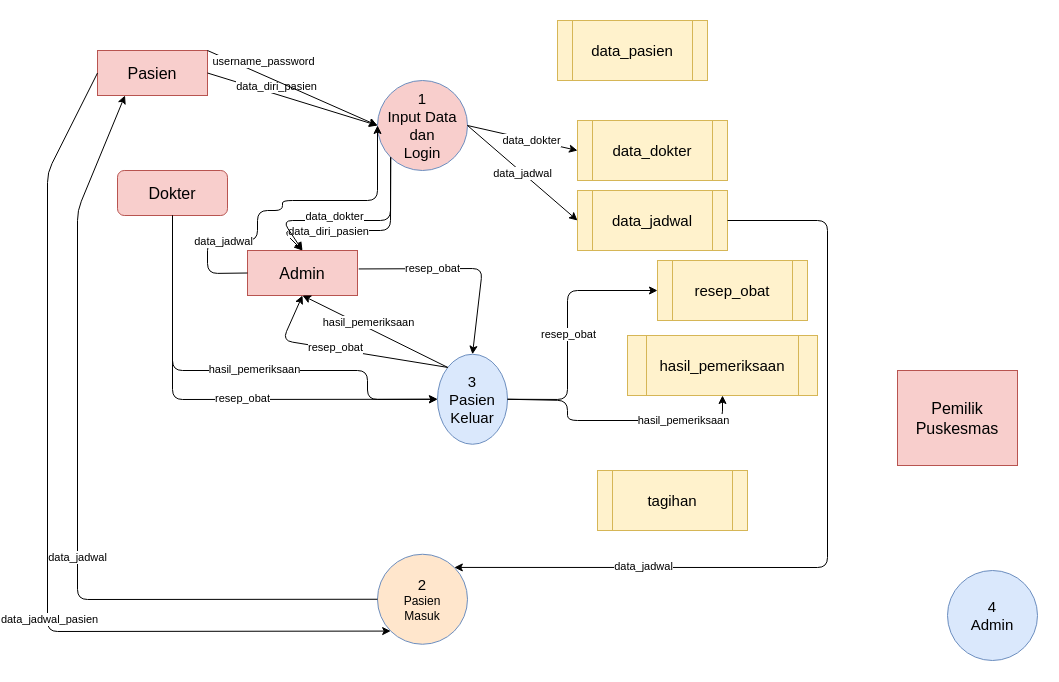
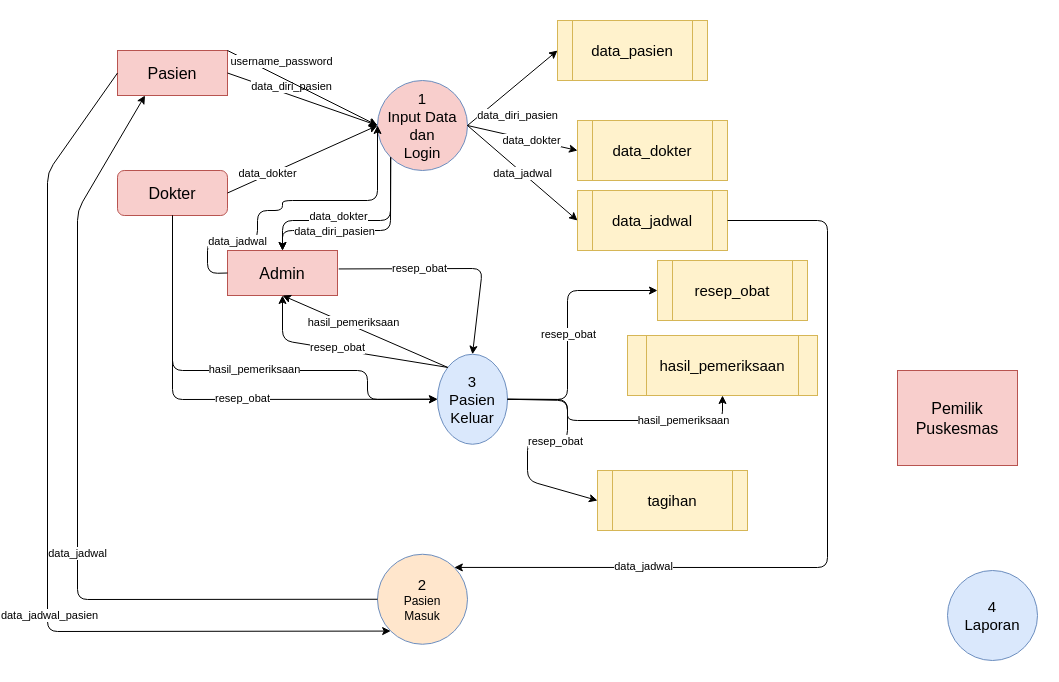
  <mxCell id="0" />
  <mxCell id="1" parent="0" />
  <mxCell id="2" value="&lt;font style=&quot;font-size: 15px&quot;&gt;1&lt;br&gt;Input Data&lt;br&gt;dan&lt;br&gt;Login&lt;/font&gt;" style="ellipse;whiteSpace=wrap;html=1;aspect=fixed;fillColor=#f8cecc;strokeColor=#6c8ebf;" parent="1" vertex="1"><mxGeometry x="350" y="80" width="90" height="90" as="geometry" /></mxCell>
  <mxCell id="3" value="&lt;span style=&quot;font-size: 15px&quot;&gt;2&lt;br&gt;&lt;/span&gt;Pasien&lt;br&gt;Masuk" style="ellipse;whiteSpace=wrap;html=1;aspect=fixed;fillColor=#ffe6cc;strokeColor=#6c8ebf;" parent="1" vertex="1"><mxGeometry x="350" y="553.75" width="90" height="90" as="geometry" /></mxCell>
  <mxCell id="4" value="&lt;span style=&quot;font-size: 15px&quot;&gt;3&lt;br&gt;Pasien&lt;br&gt;Keluar&lt;br&gt;&lt;/span&gt;" style="ellipse;whiteSpace=wrap;html=1;aspect=fixed;fillColor=#dae8fc;strokeColor=#6c8ebf;" parent="1" vertex="1"><mxGeometry x="410" y="353.75" width="70" height="90" as="geometry" /></mxCell>
- <mxCell id="5" value="&lt;span style=&quot;font-size: 15px&quot;&gt;4&lt;br&gt;Admin&lt;br&gt;&lt;/span&gt;" style="ellipse;whiteSpace=wrap;html=1;aspect=fixed;fillColor=#dae8fc;strokeColor=#6c8ebf;" parent="1" vertex="1"><mxGeometry x="920" y="570" width="90" height="90" as="geometry" /></mxCell>
- <mxCell id="6" value="&lt;font style=&quot;font-size: 16px&quot;&gt;Pasien&lt;/font&gt;" style="rounded=0;whiteSpace=wrap;html=1;fillColor=#f8cecc;strokeColor=#b85450;" parent="1" vertex="1"><mxGeometry x="70" y="50" width="110" height="45" as="geometry" /></mxCell>
- <mxCell id="7" value="&lt;font style=&quot;font-size: 16px&quot;&gt;Admin&lt;/font&gt;" style="rounded=0;whiteSpace=wrap;html=1;fillColor=#f8cecc;strokeColor=#b85450;" parent="1" vertex="1"><mxGeometry x="220" y="250" width="110" height="45" as="geometry" /></mxCell>
+ <mxCell id="5" value="&lt;span style=&quot;font-size: 15px&quot;&gt;4&lt;br&gt;Laporan&lt;br&gt;&lt;/span&gt;" style="ellipse;whiteSpace=wrap;html=1;aspect=fixed;fillColor=#dae8fc;strokeColor=#6c8ebf;" parent="1" vertex="1"><mxGeometry x="920" y="570" width="90" height="90" as="geometry" /></mxCell>
+ <mxCell id="6" value="&lt;font style=&quot;font-size: 16px&quot;&gt;Pasien&lt;/font&gt;" style="rounded=0;whiteSpace=wrap;html=1;fillColor=#f8cecc;strokeColor=#b85450;" parent="1" vertex="1"><mxGeometry x="90" y="50" width="110" height="45" as="geometry" /></mxCell>
+ <mxCell id="7" value="&lt;font style=&quot;font-size: 16px&quot;&gt;Admin&lt;/font&gt;" style="rounded=0;whiteSpace=wrap;html=1;fillColor=#f8cecc;strokeColor=#b85450;" parent="1" vertex="1"><mxGeometry x="200" y="250" width="110" height="45" as="geometry" /></mxCell>
  <mxCell id="8" value="&lt;font style=&quot;font-size: 16px&quot;&gt;Dokter&lt;/font&gt;" style="whiteSpace=wrap;html=1;fillColor=#f8cecc;strokeColor=#b85450;rounded=1;" parent="1" vertex="1"><mxGeometry x="90" y="170" width="110" height="45" as="geometry" /></mxCell>
  <mxCell id="9" value="&lt;font style=&quot;font-size: 16px&quot;&gt;Pemilik&lt;br&gt;Puskesmas&lt;br&gt;&lt;/font&gt;" style="rounded=0;whiteSpace=wrap;html=1;fillColor=#f8cecc;strokeColor=#b85450;" parent="1" vertex="1"><mxGeometry x="870" y="370" width="120" height="95" as="geometry" /></mxCell>
  <mxCell id="10" value="&lt;font style=&quot;font-size: 15px&quot;&gt;data_pasien&lt;/font&gt;" style="shape=process;whiteSpace=wrap;html=1;backgroundOutline=1;fillColor=#fff2cc;strokeColor=#d6b656;" parent="1" vertex="1"><mxGeometry x="530" y="20" width="150" height="60" as="geometry" /></mxCell>
  <mxCell id="11" value="&lt;font style=&quot;font-size: 15px&quot;&gt;data_dokter&lt;/font&gt;" style="shape=process;whiteSpace=wrap;html=1;backgroundOutline=1;fillColor=#fff2cc;strokeColor=#d6b656;" parent="1" vertex="1"><mxGeometry x="550" y="120" width="150" height="60" as="geometry" /></mxCell>
  <mxCell id="12" value="&lt;font style=&quot;font-size: 15px&quot;&gt;data_jadwal&lt;/font&gt;" style="shape=process;whiteSpace=wrap;html=1;backgroundOutline=1;fillColor=#fff2cc;strokeColor=#d6b656;" parent="1" vertex="1"><mxGeometry x="550" y="190" width="150" height="60" as="geometry" /></mxCell>
  <mxCell id="13" value="&lt;font style=&quot;font-size: 15px&quot;&gt;hasil_pemeriksaan&lt;/font&gt;" style="shape=process;whiteSpace=wrap;html=1;backgroundOutline=1;fillColor=#fff2cc;strokeColor=#d6b656;" parent="1" vertex="1"><mxGeometry x="600" y="335" width="190" height="60" as="geometry" /></mxCell>
  <mxCell id="14" value="&lt;font style=&quot;font-size: 15px&quot;&gt;tagihan&lt;/font&gt;" style="shape=process;whiteSpace=wrap;html=1;backgroundOutline=1;fillColor=#fff2cc;strokeColor=#d6b656;" parent="1" vertex="1"><mxGeometry x="570" y="470" width="150" height="60" as="geometry" /></mxCell>
  <mxCell id="15" value="&lt;font style=&quot;font-size: 15px&quot;&gt;resep_obat&lt;/font&gt;" style="shape=process;whiteSpace=wrap;html=1;backgroundOutline=1;fillColor=#fff2cc;strokeColor=#d6b656;" parent="1" vertex="1"><mxGeometry x="630" y="260" width="150" height="60" as="geometry" /></mxCell>
  <mxCell id="16" value="" style="endArrow=classic;html=1;exitX=1;exitY=0.5;exitDx=0;exitDy=0;entryX=0;entryY=0.5;entryDx=0;entryDy=0;" parent="1" source="6" target="2" edge="1"><mxGeometry width="50" height="50" relative="1" as="geometry"><mxPoint x="360" y="170" as="sourcePoint" /><mxPoint x="410" y="120" as="targetPoint" /></mxGeometry></mxCell>
  <mxCell id="17" value="data_diri_pasien" style="edgeLabel;html=1;align=center;verticalAlign=middle;resizable=0;points=[];" parent="16" vertex="1" connectable="0"><mxGeometry x="-0.438" relative="1" as="geometry"><mxPoint x="20.86" y="-2.1" as="offset" /></mxGeometry></mxCell>
  <mxCell id="18" value="" style="endArrow=classic;html=1;exitX=0;exitY=1;exitDx=0;exitDy=0;entryX=0.5;entryY=0;entryDx=0;entryDy=0;" parent="1" source="2" target="7" edge="1"><mxGeometry width="50" height="50" relative="1" as="geometry"><mxPoint x="410" y="170" as="sourcePoint" /><mxPoint x="460" y="120" as="targetPoint" /><Array as="points"><mxPoint x="363" y="230" /><mxPoint x="255" y="230" /></Array></mxGeometry></mxCell>
  <mxCell id="19" value="data_diri_pasien" style="edgeLabel;html=1;align=center;verticalAlign=middle;resizable=0;points=[];" parent="18" vertex="1" connectable="0"><mxGeometry x="0.402" relative="1" as="geometry"><mxPoint x="11.41" as="offset" /></mxGeometry></mxCell>
  <mxCell id="20" value="" style="endArrow=classic;html=1;exitX=1;exitY=0;exitDx=0;exitDy=0;entryX=0;entryY=0.5;entryDx=0;entryDy=0;" parent="1" source="6" target="2" edge="1"><mxGeometry width="50" height="50" relative="1" as="geometry"><mxPoint x="350" y="140" as="sourcePoint" /><mxPoint x="400" y="90" as="targetPoint" /></mxGeometry></mxCell>
  <mxCell id="21" value="username_password" style="edgeLabel;html=1;align=center;verticalAlign=middle;resizable=0;points=[];" parent="20" vertex="1" connectable="0"><mxGeometry x="-0.719" relative="1" as="geometry"><mxPoint x="31.98" as="offset" /></mxGeometry></mxCell>
+ <mxCell id="22" value="" style="endArrow=classic;html=1;exitX=1;exitY=0.5;exitDx=0;exitDy=0;entryX=0;entryY=0.5;entryDx=0;entryDy=0;" parent="1" source="2" target="10" edge="1"><mxGeometry width="50" height="50" relative="1" as="geometry"><mxPoint x="480" y="170" as="sourcePoint" /><mxPoint x="530" y="120" as="targetPoint" /></mxGeometry></mxCell>
+ <mxCell id="23" value="data_diri_pasien" style="edgeLabel;html=1;align=center;verticalAlign=middle;resizable=0;points=[];" parent="22" vertex="1" connectable="0"><mxGeometry x="-0.71" relative="1" as="geometry"><mxPoint x="36.57" as="offset" /></mxGeometry></mxCell>
+ <mxCell id="24" value="" style="endArrow=classic;html=1;exitX=1;exitY=0.5;exitDx=0;exitDy=0;entryX=0;entryY=0.5;entryDx=0;entryDy=0;" parent="1" source="8" target="2" edge="1"><mxGeometry width="50" height="50" relative="1" as="geometry"><mxPoint x="330" y="170" as="sourcePoint" /><mxPoint x="380" y="120" as="targetPoint" /></mxGeometry></mxCell>
+ <mxCell id="25" value="data_dokter" style="edgeLabel;html=1;align=center;verticalAlign=middle;resizable=0;points=[];" parent="24" vertex="1" connectable="0"><mxGeometry x="-0.703" y="1" relative="1" as="geometry"><mxPoint x="18.12" y="-9.06" as="offset" /></mxGeometry></mxCell>
  <mxCell id="26" value="" style="endArrow=classic;html=1;exitX=0;exitY=1;exitDx=0;exitDy=0;entryX=0.5;entryY=0;entryDx=0;entryDy=0;" parent="1" source="2" target="7" edge="1"><mxGeometry width="50" height="50" relative="1" as="geometry"><mxPoint x="370" y="180" as="sourcePoint" /><mxPoint x="420" y="130" as="targetPoint" /><Array as="points"><mxPoint x="363" y="220" /><mxPoint x="255" y="220" /></Array></mxGeometry></mxCell>
  <mxCell id="27" value="data_dokter" style="edgeLabel;html=1;align=center;verticalAlign=middle;resizable=0;points=[];" parent="26" vertex="1" connectable="0"><mxGeometry x="0.333" relative="1" as="geometry"><mxPoint x="17.99" y="-5" as="offset" /></mxGeometry></mxCell>
  <mxCell id="28" value="" style="endArrow=classic;html=1;exitX=1;exitY=0.5;exitDx=0;exitDy=0;entryX=0;entryY=0.5;entryDx=0;entryDy=0;" parent="1" source="2" target="11" edge="1"><mxGeometry width="50" height="50" relative="1" as="geometry"><mxPoint x="530" y="160" as="sourcePoint" /><mxPoint x="580" y="110" as="targetPoint" /></mxGeometry></mxCell>
  <mxCell id="29" value="data_dokter" style="edgeLabel;html=1;align=center;verticalAlign=middle;resizable=0;points=[];" parent="28" vertex="1" connectable="0"><mxGeometry x="-0.289" y="-1" relative="1" as="geometry"><mxPoint x="24.83" y="4.51" as="offset" /></mxGeometry></mxCell>
  <mxCell id="30" value="" style="endArrow=classic;html=1;exitX=0;exitY=0.5;exitDx=0;exitDy=0;entryX=0;entryY=0.5;entryDx=0;entryDy=0;" parent="1" source="7" target="2" edge="1"><mxGeometry width="50" height="50" relative="1" as="geometry"><mxPoint x="280" y="210" as="sourcePoint" /><mxPoint x="330" y="160" as="targetPoint" /><Array as="points"><mxPoint x="180" y="273" /><mxPoint x="180" y="240" /><mxPoint x="230" y="240" /><mxPoint x="230" y="210" /><mxPoint x="255" y="210" /><mxPoint x="255" y="200" /><mxPoint x="350" y="200" /></Array></mxGeometry></mxCell>
  <mxCell id="31" value="data_jadwal" style="edgeLabel;html=1;align=center;verticalAlign=middle;resizable=0;points=[];" parent="30" vertex="1" connectable="0"><mxGeometry x="-0.435" relative="1" as="geometry"><mxPoint x="-12.42" as="offset" /></mxGeometry></mxCell>
  <mxCell id="32" value="data_jadwal" style="endArrow=classic;html=1;exitX=1;exitY=0.5;exitDx=0;exitDy=0;entryX=0;entryY=0.5;entryDx=0;entryDy=0;" parent="1" source="2" target="12" edge="1"><mxGeometry width="50" height="50" relative="1" as="geometry"><mxPoint x="250" y="210" as="sourcePoint" /><mxPoint x="300" y="160" as="targetPoint" /></mxGeometry></mxCell>
  <mxCell id="33" value="" style="endArrow=classic;html=1;exitX=1;exitY=0.5;exitDx=0;exitDy=0;entryX=1;entryY=0;entryDx=0;entryDy=0;" parent="1" source="12" target="3" edge="1"><mxGeometry width="50" height="50" relative="1" as="geometry"><mxPoint x="360" y="230" as="sourcePoint" /><mxPoint x="410" y="180" as="targetPoint" /><Array as="points"><mxPoint x="800" y="220" /><mxPoint x="800" y="567" /></Array></mxGeometry></mxCell>
  <mxCell id="34" value="data_jadwal" style="edgeLabel;html=1;align=center;verticalAlign=middle;resizable=0;points=[];" parent="33" vertex="1" connectable="0"><mxGeometry x="0.549" y="-1" relative="1" as="geometry"><mxPoint x="3.07" as="offset" /></mxGeometry></mxCell>
  <mxCell id="35" value="" style="endArrow=classic;html=1;exitX=0;exitY=0.5;exitDx=0;exitDy=0;entryX=0.25;entryY=1;entryDx=0;entryDy=0;" parent="1" source="3" target="6" edge="1"><mxGeometry width="50" height="50" relative="1" as="geometry"><mxPoint x="300" y="200" as="sourcePoint" /><mxPoint x="350" y="150" as="targetPoint" /><Array as="points"><mxPoint x="50" y="599" /><mxPoint x="50" y="210" /></Array></mxGeometry></mxCell>
  <mxCell id="36" value="data_jadwal" style="edgeLabel;html=1;align=center;verticalAlign=middle;resizable=0;points=[];" parent="35" vertex="1" connectable="0"><mxGeometry x="-0.156" y="1" relative="1" as="geometry"><mxPoint as="offset" /></mxGeometry></mxCell>
  <mxCell id="37" value="" style="endArrow=classic;html=1;exitX=0;exitY=0.5;exitDx=0;exitDy=0;entryX=0;entryY=1;entryDx=0;entryDy=0;" parent="1" source="6" target="3" edge="1"><mxGeometry width="50" height="50" relative="1" as="geometry"><mxPoint x="330" y="320" as="sourcePoint" /><mxPoint x="380" y="270" as="targetPoint" /><Array as="points"><mxPoint x="20" y="172" /><mxPoint x="20" y="631" /></Array></mxGeometry></mxCell>
  <mxCell id="38" value="data_jadwal_pasien" style="edgeLabel;html=1;align=center;verticalAlign=middle;resizable=0;points=[];" parent="37" vertex="1" connectable="0"><mxGeometry x="0.222" y="1" relative="1" as="geometry"><mxPoint as="offset" /></mxGeometry></mxCell>
  <mxCell id="39" value="" style="endArrow=classic;html=1;exitX=0.5;exitY=1;exitDx=0;exitDy=0;entryX=0;entryY=0.5;entryDx=0;entryDy=0;" parent="1" source="8" target="4" edge="1"><mxGeometry width="50" height="50" relative="1" as="geometry"><mxPoint x="300" y="260" as="sourcePoint" /><mxPoint x="350" y="210" as="targetPoint" /><Array as="points"><mxPoint x="145" y="370" /><mxPoint x="340" y="370" /><mxPoint x="340" y="399" /></Array></mxGeometry></mxCell>
  <mxCell id="40" value="hasil_pemeriksaan" style="edgeLabel;html=1;align=center;verticalAlign=middle;resizable=0;points=[];" parent="39" vertex="1" connectable="0"><mxGeometry x="0.05" y="2" relative="1" as="geometry"><mxPoint as="offset" /></mxGeometry></mxCell>
  <mxCell id="41" value="" style="endArrow=classic;html=1;exitX=1;exitY=0.5;exitDx=0;exitDy=0;entryX=0.5;entryY=1;entryDx=0;entryDy=0;" parent="1" source="4" target="13" edge="1"><mxGeometry width="50" height="50" relative="1" as="geometry"><mxPoint x="300" y="260" as="sourcePoint" /><mxPoint x="350" y="210" as="targetPoint" /><Array as="points"><mxPoint x="540" y="400" /><mxPoint x="540" y="420" /><mxPoint x="695" y="420" /></Array></mxGeometry></mxCell>
  <mxCell id="42" value="hasil_pemeriksaan" style="edgeLabel;html=1;align=center;verticalAlign=middle;resizable=0;points=[];" parent="41" vertex="1" connectable="0"><mxGeometry x="0.19" y="1" relative="1" as="geometry"><mxPoint x="40.57" as="offset" /></mxGeometry></mxCell>
  <mxCell id="43" value="" style="endArrow=classic;html=1;exitX=0.5;exitY=1;exitDx=0;exitDy=0;entryX=0;entryY=0.5;entryDx=0;entryDy=0;" parent="1" source="8" target="4" edge="1"><mxGeometry width="50" height="50" relative="1" as="geometry"><mxPoint x="180" y="340" as="sourcePoint" /><mxPoint x="230" y="290" as="targetPoint" /><Array as="points"><mxPoint x="145" y="399" /></Array></mxGeometry></mxCell>
  <mxCell id="44" value="resep_obat" style="edgeLabel;html=1;align=center;verticalAlign=middle;resizable=0;points=[];" parent="43" vertex="1" connectable="0"><mxGeometry x="0.132" y="1" relative="1" as="geometry"><mxPoint as="offset" /></mxGeometry></mxCell>
  <mxCell id="45" value="" style="endArrow=classic;html=1;exitX=1;exitY=0.5;exitDx=0;exitDy=0;entryX=0;entryY=0.5;entryDx=0;entryDy=0;" parent="1" source="4" target="15" edge="1"><mxGeometry width="50" height="50" relative="1" as="geometry"><mxPoint x="420" y="310" as="sourcePoint" /><mxPoint x="470" y="260" as="targetPoint" /><Array as="points"><mxPoint x="540" y="399" /><mxPoint x="540" y="290" /></Array></mxGeometry></mxCell>
  <mxCell id="46" value="resep_obat" style="edgeLabel;html=1;align=center;verticalAlign=middle;resizable=0;points=[];" parent="45" vertex="1" connectable="0"><mxGeometry x="-0.025" relative="1" as="geometry"><mxPoint as="offset" /></mxGeometry></mxCell>
  <mxCell id="47" value="" style="endArrow=classic;html=1;exitX=0;exitY=0;exitDx=0;exitDy=0;entryX=0.5;entryY=1;entryDx=0;entryDy=0;" parent="1" source="4" target="7" edge="1"><mxGeometry width="50" height="50" relative="1" as="geometry"><mxPoint x="400" y="280" as="sourcePoint" /><mxPoint x="450" y="230" as="targetPoint" /></mxGeometry></mxCell>
  <mxCell id="48" value="hasil_pemeriksaan" style="edgeLabel;html=1;align=center;verticalAlign=middle;resizable=0;points=[];" parent="47" vertex="1" connectable="0"><mxGeometry x="0.504" relative="1" as="geometry"><mxPoint x="30" y="9.15" as="offset" /></mxGeometry></mxCell>
  <mxCell id="49" value="" style="endArrow=classic;html=1;exitX=0;exitY=0;exitDx=0;exitDy=0;entryX=0.5;entryY=1;entryDx=0;entryDy=0;" parent="1" source="4" target="7" edge="1"><mxGeometry width="50" height="50" relative="1" as="geometry"><mxPoint x="370" y="280" as="sourcePoint" /><mxPoint x="420" y="230" as="targetPoint" /><Array as="points"><mxPoint x="255" y="340" /></Array></mxGeometry></mxCell>
  <mxCell id="50" value="resep_obat" style="edgeLabel;html=1;align=center;verticalAlign=middle;resizable=0;points=[];" parent="49" vertex="1" connectable="0"><mxGeometry x="0.062" y="-2" relative="1" as="geometry"><mxPoint as="offset" /></mxGeometry></mxCell>
  <mxCell id="51" value="" style="endArrow=classic;html=1;exitX=1.011;exitY=0.41;exitDx=0;exitDy=0;exitPerimeter=0;entryX=0.5;entryY=0;entryDx=0;entryDy=0;" parent="1" source="7" target="4" edge="1"><mxGeometry width="50" height="50" relative="1" as="geometry"><mxPoint x="400" y="320" as="sourcePoint" /><mxPoint x="450" y="270" as="targetPoint" /><Array as="points"><mxPoint x="455" y="268" /></Array></mxGeometry></mxCell>
  <mxCell id="52" value="resep_obat" style="edgeLabel;html=1;align=center;verticalAlign=middle;resizable=0;points=[];" parent="51" vertex="1" connectable="0"><mxGeometry x="-0.303" y="1" relative="1" as="geometry"><mxPoint as="offset" /></mxGeometry></mxCell>
+ <mxCell id="53" value="" style="endArrow=classic;html=1;exitX=1;exitY=0.5;exitDx=0;exitDy=0;entryX=0;entryY=0.5;entryDx=0;entryDy=0;" parent="1" source="4" target="14" edge="1"><mxGeometry width="50" height="50" relative="1" as="geometry"><mxPoint x="430" y="370" as="sourcePoint" /><mxPoint x="480" y="320" as="targetPoint" /><Array as="points"><mxPoint x="540" y="399" /><mxPoint x="540" y="440" /><mxPoint x="500" y="440" /><mxPoint x="500" y="480" /></Array></mxGeometry></mxCell>
+ <mxCell id="54" value="resep_obat" style="edgeLabel;html=1;align=center;verticalAlign=middle;resizable=0;points=[];" parent="53" vertex="1" connectable="0"><mxGeometry x="-0.231" relative="1" as="geometry"><mxPoint x="-12.2" y="3.75" as="offset" /></mxGeometry></mxCell>
